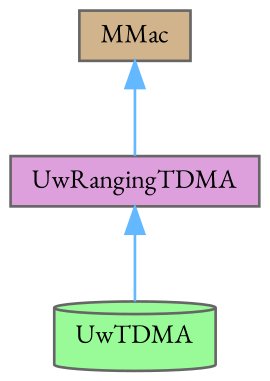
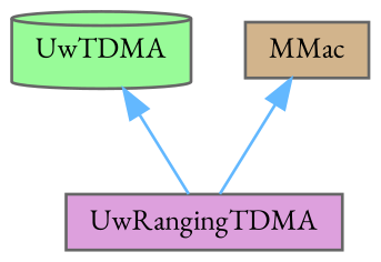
  digraph {
    fontname="EB Garamond"
    node [color=gray40 fontname="EB Garamond" fontsize=10 shape=box style=filled]
    edge [color=steelblue1 dir=back fontname="EB Garamond" fontsize=10 labelfontname=Helvetica labelfontsize=10 style=solid]
    n1 [fillcolor=plum fontcolor=black height=0.2 label=UwRangingTDMA width=0.4]
    n2 [fillcolor=palegreen height=0.2 label=UwTDMA shape=cylinder width=0.4]
    n3 [fillcolor=tan height=0.2 label=MMac width=0.4]
-   n1 -> n2
+   n2 -> n1
    n3 -> n1
  }
